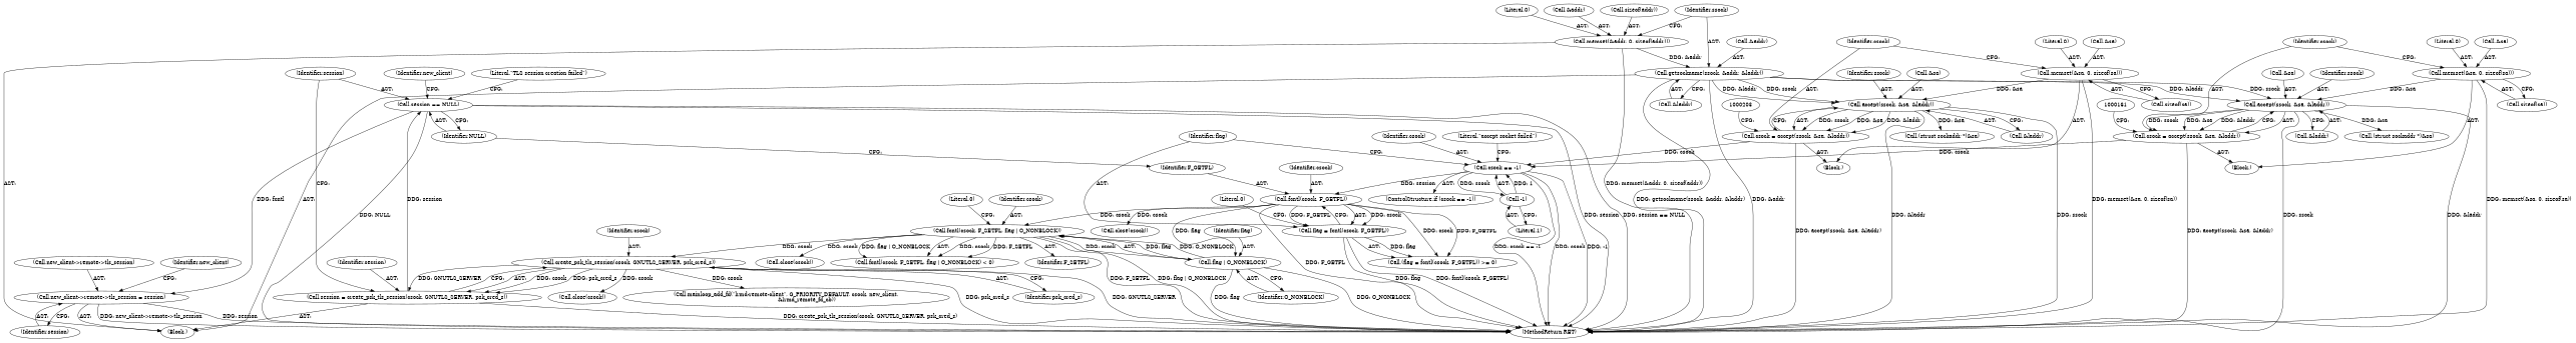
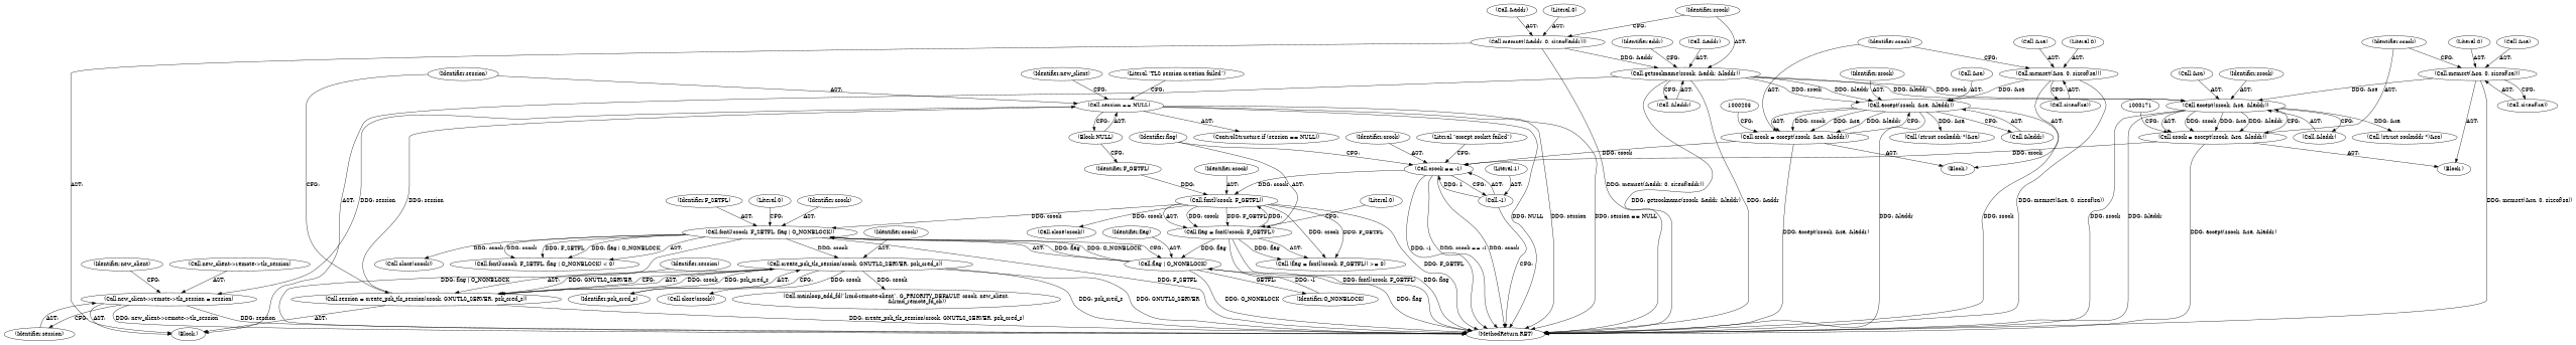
  digraph {
    n1 [label="(Call,session == NULL)"]
    n2 [label="(Call,new_client->remote->tls_session = session)"]
    n3 [label="(MethodReturn,RET)"]
-   n5 [label="(Identifier,NULL)"]
+   n4 [label="(ControlStructure,if (session == NULL))"]
+   n5 [label="(Block,NULL)"]
    n6 [label="(Block,)"]
    n7 [label="(Identifier,session)"]
    n8 [label="(Identifier,F_GETFL)"]
    n9 [label="(Call,session = create_psk_tls_session(csock, GNUTLS_SERVER, psk_cred_s))"]
    n10 [label="(Call,create_psk_tls_session(csock, GNUTLS_SERVER, psk_cred_s))"]
    n11 [label="(Call,close(csock))"]
    n12 [label="(Call,mainloop_add_fd(\"lrmd-remote-client\", G_PRIORITY_DEFAULT, csock, new_client,\n                         &lrmd_remote_fd_cb))"]
    n13 [label="(Identifier,psk_cred_s)"]
    n14 [label="(Call,fcntl(csock, F_SETFL, flag | O_NONBLOCK))"]
    n15 [label="(Call,flag | O_NONBLOCK)"]
    n16 [label="(Call,close(csock))"]
    n17 [label="(Call,fcntl(csock, F_SETFL, flag | O_NONBLOCK) < 0)"]
    n18 [label="(Identifier,O_NONBLOCK)"]
    n19 [label="(Call,fcntl(csock, F_GETFL))"]
    n20 [label="(Call,flag = fcntl(csock, F_GETFL))"]
    n21 [label="(Call,(flag = fcntl(csock, F_GETFL)) >= 0)"]
    n22 [label="(Call,close(csock))"]
    n23 [label="(Call,csock == -1)"]
    n24 [label="(Call,-1)"]
-   n25 [label="(ControlStructure,if (csock == -1))"]
    n26 [label="(Literal,1)"]
    n27 [label="(Call,csock = accept(ssock, &sa, &laddr))"]
    n28 [label="(Call,accept(ssock, &sa, &laddr))"]
    n29 [label="(Block,)"]
    n30 [label="(Call,(struct sockaddr *)&sa)"]
    n31 [label="(Call,&laddr)"]
    n32 [label="(Call,getsockname(ssock, &addr, &laddr))"]
    n33 [label="(Call,accept(ssock, &sa, &laddr))"]
    n34 [label="(Call,&laddr)"]
    n35 [label="(Call,csock = accept(ssock, &sa, &laddr))"]
    n36 [label="(Call,&laddr)"]
    n37 [label="(Call,(struct sockaddr *)&sa)"]
    n38 [label="(Call,memset(&addr, 0, sizeof(addr)))"]
-   n39 [label="(Call,sizeof(addr))"]
    n40 [label="(Call,memset(&sa, 0, sizeof(sa)))"]
    n41 [label="(Call,sizeof(sa))"]
    n42 [label="(Block,)"]
    n43 [label="(Call,memset(&sa, 0, sizeof(sa)))"]
    n44 [label="(Call,sizeof(sa))"]
    n45 [label="(Literal,\"TLS session creation failed\")"]
    n46 [label="(Identifier,csock)"]
    n47 [label="(Call,&addr)"]
+   n48 [label="(Identifier,addr)"]
    n49 [label="(Identifier,csock)"]
    n50 [label="(Identifier,csock)"]
    n51 [label="(Identifier,ssock)"]
    n52 [label="(Call,&sa)"]
    n53 [label="(Identifier,csock)"]
    n54 [label="(Identifier,session)"]
    n55 [label="(Identifier,new_client)"]
    n56 [label="(Identifier,flag)"]
    n57 [label="(Identifier,session)"]
    n58 [label="(Identifier,csock)"]
    n59 [label="(Literal,0)"]
    n60 [label="(Identifier,csock)"]
    n61 [label="(Call,&sa)"]
    n62 [label="(Call,&sa)"]
    n63 [label="(Literal,0)"]
    n64 [label="(Identifier,ssock)"]
    n65 [label="(Identifier,F_SETFL)"]
    n66 [label="(Identifier,new_client)"]
    n67 [label="(Literal,\"accept socket failed\")"]
    n68 [label="(Literal,0)"]
    n69 [label="(Literal,0)"]
    n70 [label="(Literal,0)"]
    n71 [label="(Identifier,ssock)"]
    n72 [label="(Call,new_client->remote->tls_session)"]
    n73 [label="(Identifier,flag)"]
    n74 [label="(Call,&sa)"]
    n75 [label="(Call,&addr)"]
    1000203
-   1000171 [label=1000161]
-   n1 -> n2 [label="DDG: fcntl"]
+   1000171
+   n1 -> n2 [label="DDG: session"]
    n1 -> n3 [label="DDG: NULL"]
    n1 -> n3 [label="DDG: session"]
    n1 -> n3 [label="DDG: session == NULL"]
+   n1 -> n4 [label="AST: "]
    n1 -> n5 [label="CFG: "]
    n2 -> n3 [label="DDG: session"]
    n2 -> n3 [label="DDG: new_client->remote->tls_session"]
    n2 -> n6 [label="AST: "]
    n2 -> n7 [label="CFG: "]
    n5 -> n1 [label="AST: "]
    n5 -> n8 [label="CFG: "]
    n7 -> n2 [label="AST: "]
-   n8 -> n19 [label="AST: "]
+   n8 -> n19 [label="DDG: "]
    n9 -> n1 [label="DDG: session"]
    n9 -> n3 [label="DDG: create_psk_tls_session(csock, GNUTLS_SERVER, psk_cred_s)"]
    n9 -> n6 [label="AST: "]
    n9 -> n10 [label="CFG: "]
    n10 -> n3 [label="DDG: psk_cred_s"]
    n10 -> n3 [label="DDG: GNUTLS_SERVER"]
    n10 -> n9 [label="AST: "]
    n10 -> n9 [label="DDG: csock"]
    n10 -> n9 [label="DDG: GNUTLS_SERVER"]
    n10 -> n9 [label="DDG: psk_cred_s"]
    n10 -> n11 [label="DDG: csock"]
    n10 -> n12 [label="DDG: csock"]
    n10 -> n13 [label="CFG: "]
    n13 -> n10 [label="AST: "]
    n14 -> n3 [label="DDG: flag | O_NONBLOCK"]
    n14 -> n3 [label="DDG: F_SETFL"]
    n14 -> n10 [label="DDG: csock"]
-   n14 -> n15 [label="DDG: csock"]
+   n14 -> n15 [label="CFG: "]
    n14 -> n16 [label="DDG: csock"]
    n14 -> n17 [label="AST: "]
    n14 -> n17 [label="DDG: csock"]
    n14 -> n17 [label="DDG: F_SETFL"]
    n14 -> n17 [label="DDG: flag | O_NONBLOCK"]
    n15 -> n3 [label="DDG: O_NONBLOCK"]
    n15 -> n3 [label="DDG: flag"]
    n15 -> n14 [label="AST: "]
    n15 -> n14 [label="DDG: flag"]
    n15 -> n14 [label="DDG: O_NONBLOCK"]
-   n15 -> n18 [label="CFG: "]
-   n18 -> n15 [label="AST: "]
+   n15 -> n18 [label="GETFL: "]
+   n18 -> n15 [label="DDG: -1"]
    n19 -> n3 [label="DDG: F_GETFL"]
    n19 -> n14 [label="DDG: csock"]
    n19 -> n20 [label="AST: "]
    n19 -> n20 [label="DDG: csock"]
    n19 -> n20 [label="DDG: F_GETFL"]
    n19 -> n21 [label="DDG: csock"]
    n19 -> n21 [label="DDG: F_GETFL"]
    n19 -> n22 [label="DDG: csock"]
    n20 -> n3 [label="DDG: fcntl(csock, F_GETFL)"]
    n20 -> n3 [label="DDG: flag"]
-   n19 -> n15 [label="DDG: flag"]
-   n20 -> n19 [label="CFG: "]
+   n20 -> n15 [label="DDG: flag"]
+   n20 -> n19 [label="DDG: "]
    n20 -> n21 [label="AST: "]
    n20 -> n21 [label="DDG: flag"]
    n23 -> n3 [label="DDG: -1"]
    n23 -> n3 [label="DDG: csock == -1"]
    n23 -> n3 [label="DDG: csock"]
-   n23 -> n19 [label="DDG: session"]
-   n23 -> n24 [label="DDG: ssock"]
-   n23 -> n25 [label="AST: "]
+   n23 -> n19 [label="DDG: csock"]
+   n23 -> n24 [label="CFG: "]
    n24 -> n23 [label="AST: "]
    n24 -> n23 [label="DDG: 1"]
-   n24 -> n26 [label="CFG: "]
+   n24 -> n3 [label="CFG: "]
    n26 -> n24 [label="AST: "]
    n27 -> n3 [label="DDG: accept(ssock, &sa, &laddr)"]
    n27 -> n23 [label="DDG: csock"]
    n27 -> n28 [label="CFG: "]
    n27 -> n29 [label="AST: "]
    n28 -> n3 [label="DDG: &laddr"]
    n28 -> n3 [label="DDG: ssock"]
    n28 -> n27 [label="AST: "]
    n28 -> n27 [label="DDG: ssock"]
    n28 -> n27 [label="DDG: &sa"]
    n28 -> n27 [label="DDG: &laddr"]
    n28 -> n30 [label="DDG: &sa"]
    n28 -> n31 [label="CFG: "]
    n31 -> n28 [label="AST: "]
    n32 -> n3 [label="DDG: getsockname(ssock, &addr, &laddr)"]
    n32 -> n3 [label="DDG: &addr"]
    n32 -> n6 [label="AST: "]
    n32 -> n28 [label="DDG: ssock"]
    n32 -> n28 [label="DDG: &laddr"]
    n32 -> n33 [label="DDG: ssock"]
    n32 -> n33 [label="DDG: &laddr"]
    n32 -> n34 [label="CFG: "]
    n33 -> n3 [label="DDG: ssock"]
    n33 -> n3 [label="DDG: &laddr"]
    n33 -> n35 [label="AST: "]
    n33 -> n35 [label="DDG: ssock"]
    n33 -> n35 [label="DDG: &sa"]
    n33 -> n35 [label="DDG: &laddr"]
    n33 -> n36 [label="CFG: "]
    n33 -> n37 [label="DDG: &sa"]
    n34 -> n32 [label="AST: "]
    n35 -> n3 [label="DDG: accept(ssock, &sa, &laddr)"]
    n35 -> n23 [label="DDG: csock"]
    n35 -> n33 [label="CFG: "]
    n35 -> n42 [label="AST: "]
    n36 -> n33 [label="AST: "]
    n38 -> n3 [label="DDG: memset(&addr, 0, sizeof(addr))"]
    n38 -> n6 [label="AST: "]
    n38 -> n32 [label="DDG: &addr"]
-   n39 -> n38 [label="AST: "]
    n40 -> n3 [label="DDG: memset(&sa, 0, sizeof(sa))"]
    n40 -> n28 [label="DDG: &sa"]
    n40 -> n29 [label="AST: "]
    n40 -> n41 [label="CFG: "]
    n41 -> n40 [label="AST: "]
    n43 -> n3 [label="DDG: memset(&sa, 0, sizeof(sa))"]
    n43 -> n33 [label="DDG: &sa"]
    n43 -> n42 [label="AST: "]
    n43 -> n44 [label="CFG: "]
    n44 -> n43 [label="AST: "]
    n45 -> n1 [label="CFG: "]
    n46 -> n19 [label="AST: "]
    n47 -> n38 [label="AST: "]
+   n48 -> n32 [label="CFG: "]
    n49 -> n23 [label="AST: "]
    n50 -> n14 [label="AST: "]
    n51 -> n32 [label="AST: "]
    n51 -> n38 [label="CFG: "]
    n52 -> n43 [label="AST: "]
    n53 -> n27 [label="AST: "]
    n53 -> n40 [label="CFG: "]
    n54 -> n1 [label="AST: "]
    n54 -> n9 [label="CFG: "]
    n55 -> n1 [label="CFG: "]
    n56 -> n20 [label="AST: "]
    n56 -> n23 [label="CFG: "]
    n57 -> n9 [label="AST: "]
    n58 -> n10 [label="AST: "]
    n59 -> n40 [label="AST: "]
    n60 -> n35 [label="AST: "]
    n60 -> n43 [label="CFG: "]
    n61 -> n33 [label="AST: "]
    n62 -> n40 [label="AST: "]
    n63 -> n43 [label="AST: "]
    n64 -> n28 [label="AST: "]
-   n14 -> n65 [label="AST: "]
+   n65 -> n14 [label="AST: "]
    n66 -> n2 [label="CFG: "]
    n67 -> n23 [label="CFG: "]
    n68 -> n38 [label="AST: "]
    n69 -> n14 [label="CFG: "]
    n70 -> n20 [label="CFG: "]
    n71 -> n33 [label="AST: "]
    n72 -> n2 [label="AST: "]
    n73 -> n15 [label="AST: "]
    n74 -> n28 [label="AST: "]
    n75 -> n32 [label="AST: "]
    1000203 -> n27 [label="CFG: "]
    1000171 -> n35 [label="CFG: "]
  }
